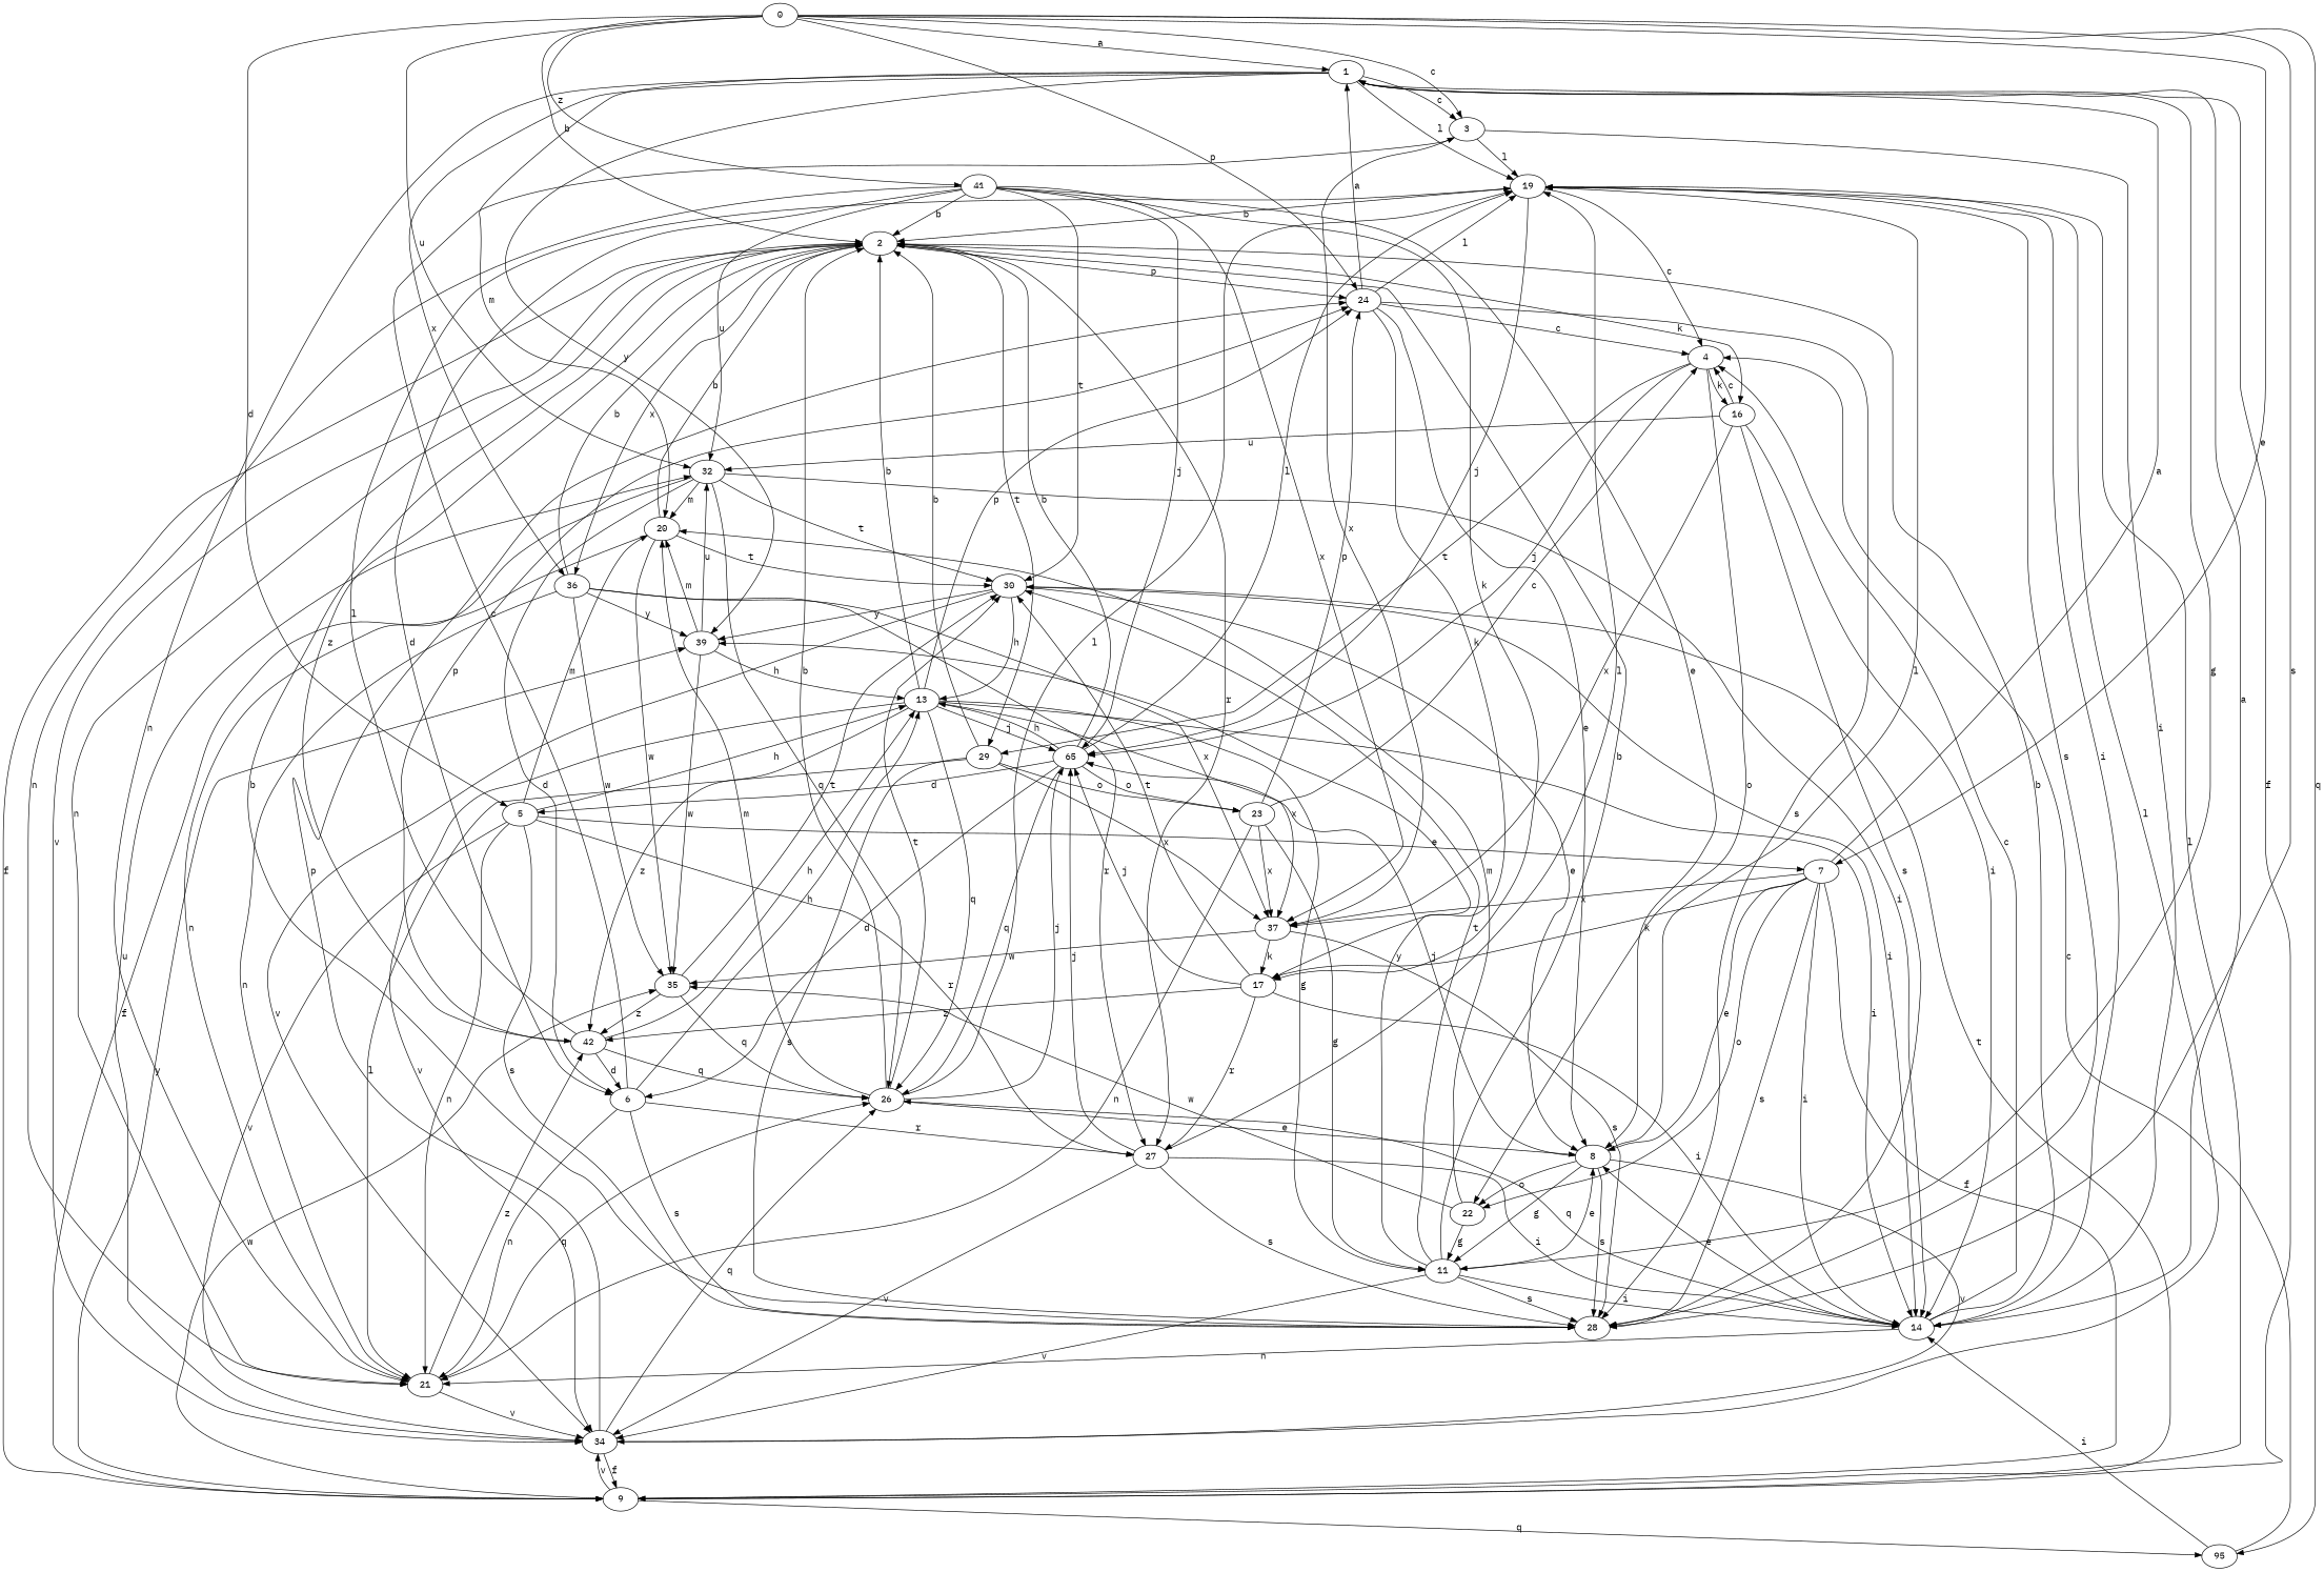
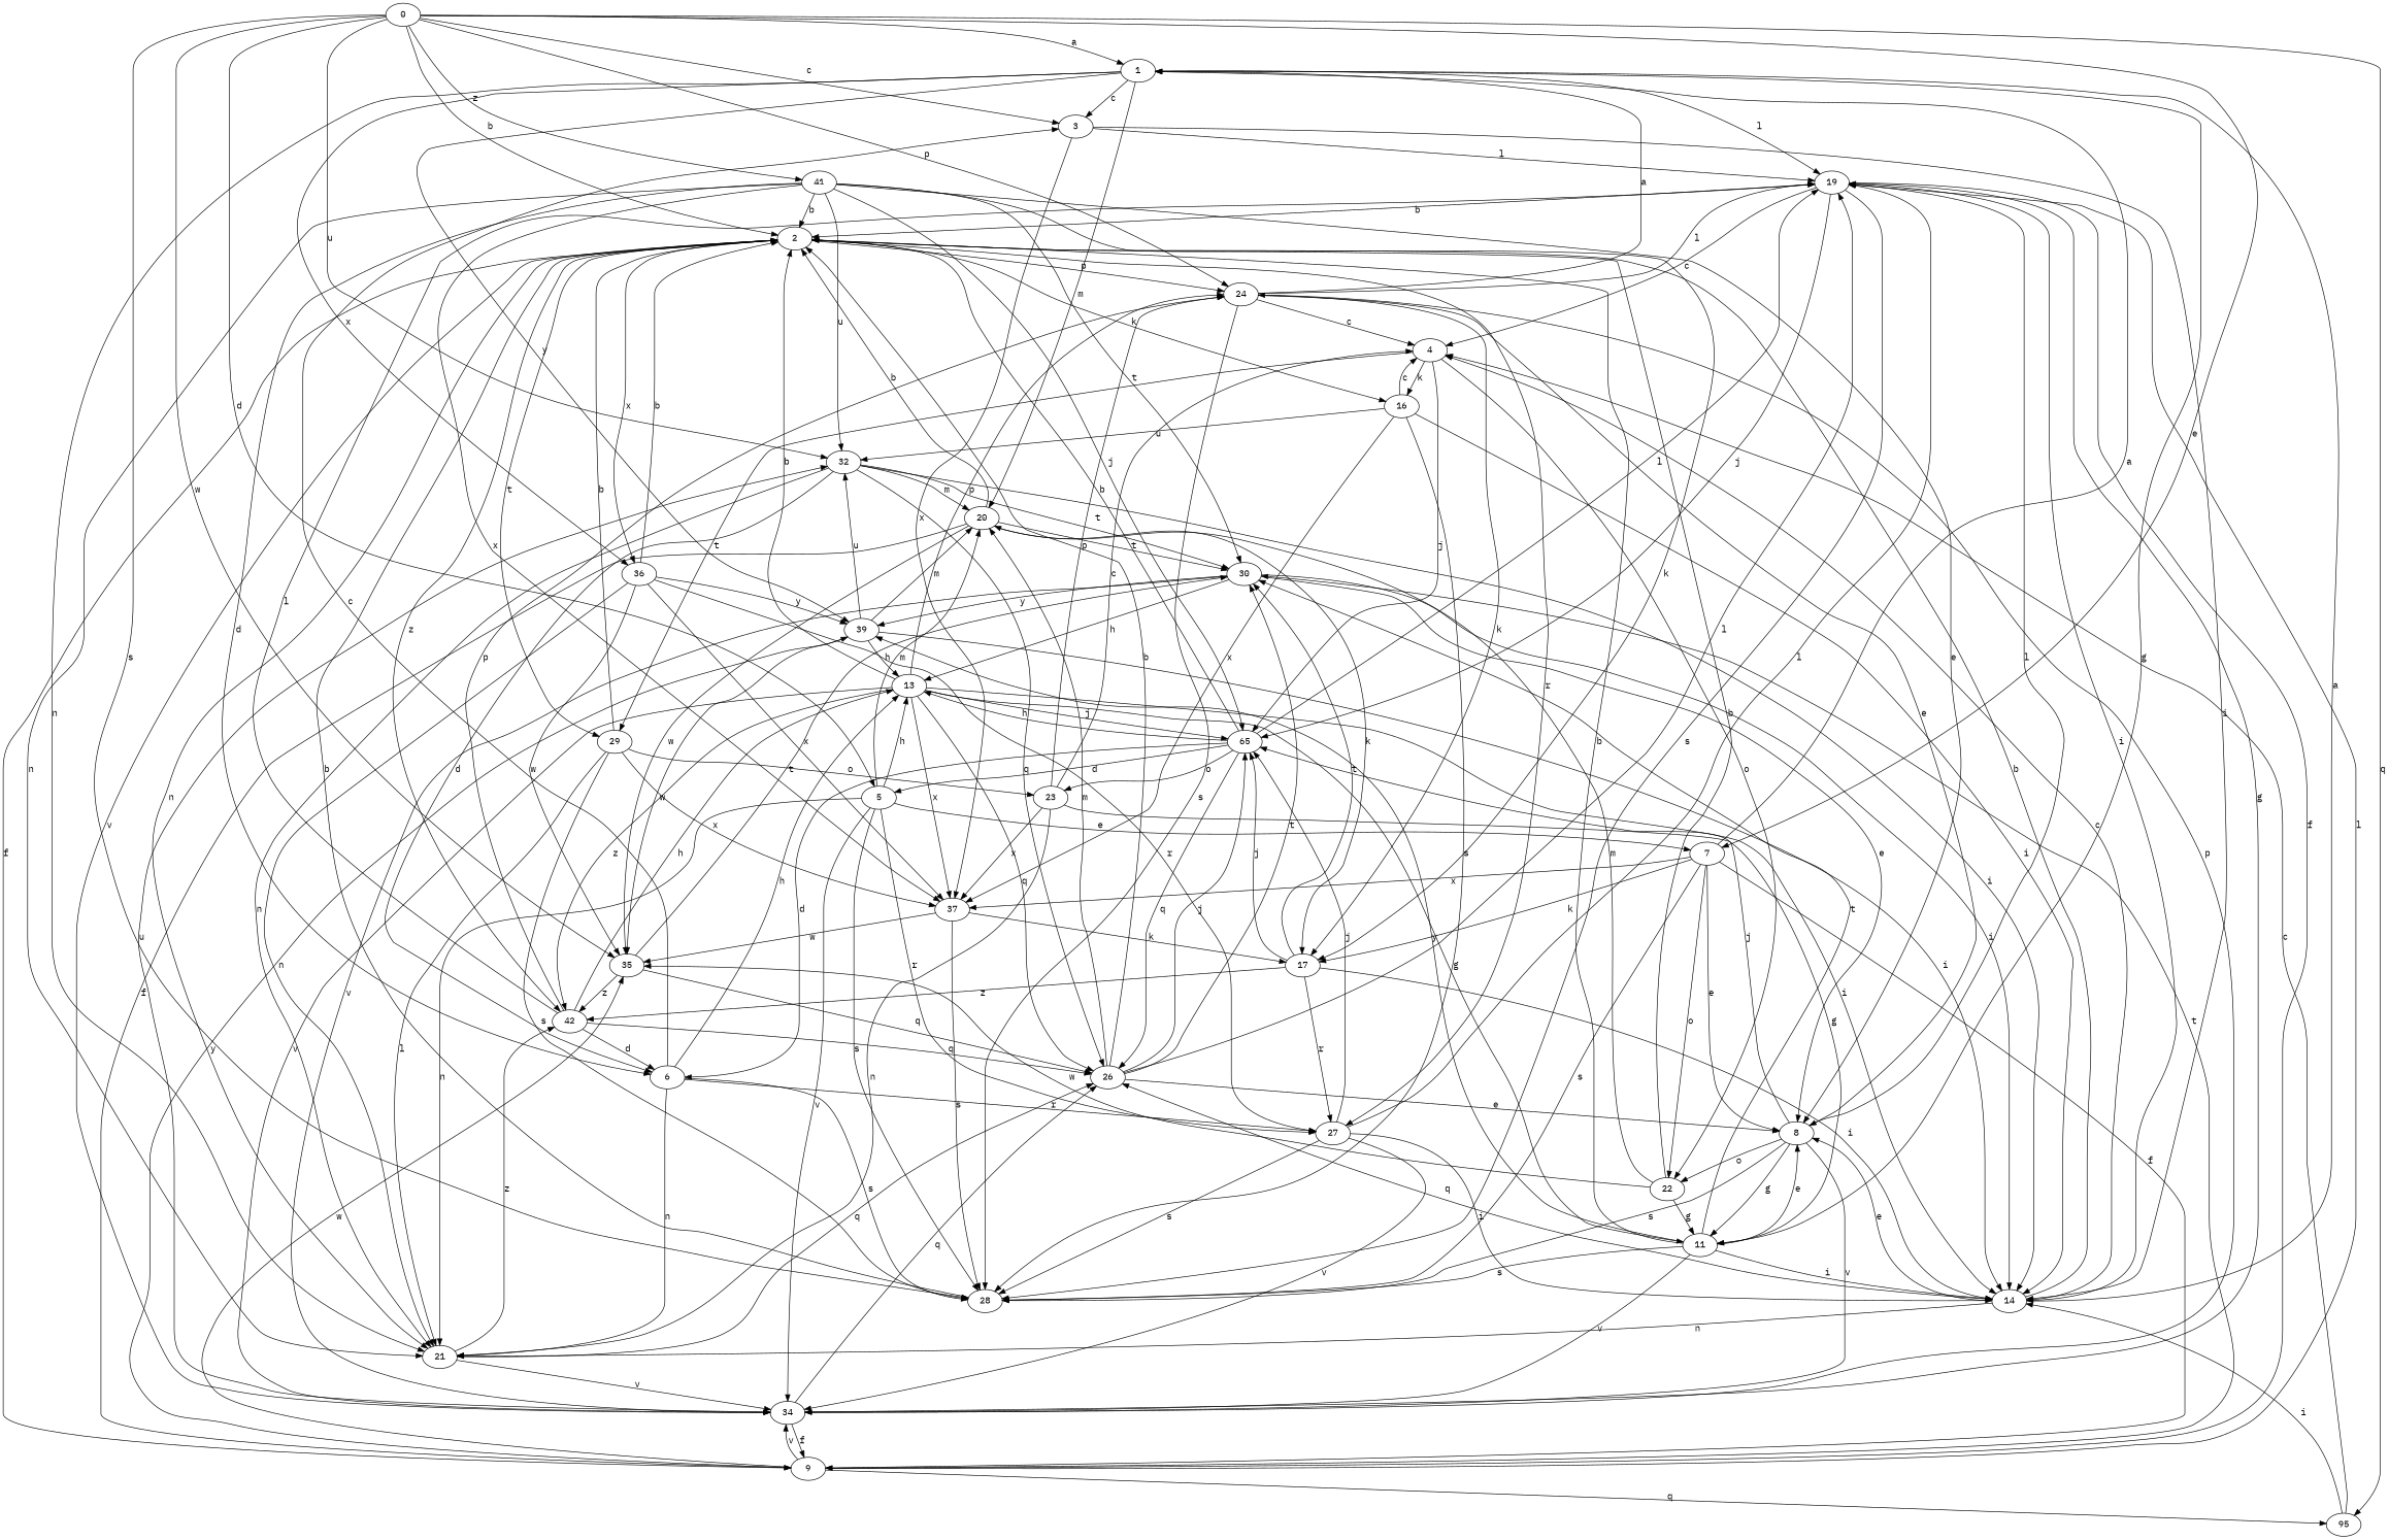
  strict digraph {
    fontname="IBM Plex Mono"
    node [fontname="IBM Plex Mono"]
    edge [fontname="IBM Plex Mono"]
    0
    1
    2
    3
    5
    7
    24
    n8 [label=95]
    28
    32
    35
    41
    11
    19
    20
    21
    36
    39
    9
    16
    27
    29
    34
    42
    14
    37
    13
    22
    8
    17
    4
    6
    30
    26
    n35 [label=65]
    23
    0 -> 1 [label=a]
    0 -> 2 [label=b]
    0 -> 3 [label=c]
    0 -> 5 [label=d]
    0 -> 7 [label=e]
    0 -> 24 [label=p]
    0 -> n8 [label=q]
    0 -> 28 [label=s]
    0 -> 32 [label=u]
+   0 -> 35 [label=w]
    0 -> 41 [label=z]
    1 -> 3 [label=c]
    1 -> 11 [label=g]
    1 -> 19 [label=l]
    1 -> 20 [label=m]
    1 -> 21 [label=n]
    1 -> 36 [label=x]
    1 -> 39 [label=y]
    2 -> 24 [label=p]
    2 -> 21 [label=n]
    2 -> 36 [label=x]
    2 -> 9 [label=f]
    2 -> 16 [label=k]
    2 -> 27 [label=r]
    2 -> 29 [label=t]
    2 -> 34 [label=v]
    2 -> 42 [label=z]
    3 -> 19 [label=l]
    3 -> 14 [label=i]
    3 -> 37 [label=x]
    5 -> 7 [label=e]
    5 -> 28 [label=s]
    5 -> 20 [label=m]
    5 -> 21 [label=n]
    5 -> 27 [label=r]
    5 -> 34 [label=v]
    5 -> 13 [label=h]
    7 -> 1 [label=a]
    7 -> 28 [label=s]
    7 -> 9 [label=f]
-   7 -> 14 [label=i]
+   39 -> 14 [label=i]
    7 -> 37 [label=x]
    7 -> 22 [label=o]
    7 -> 8 [label=e]
    7 -> 17 [label=k]
    24 -> 1 [label=a]
    24 -> 28 [label=s]
    24 -> 19 [label=l]
    24 -> 8 [label=e]
    24 -> 17 [label=k]
    24 -> 4 [label=c]
    n8 -> 14 [label=i]
    n8 -> 4 [label=c]
    28 -> 2 [label=b]
    32 -> 20 [label=m]
    32 -> 21 [label=n]
    32 -> 14 [label=i]
    32 -> 6 [label=d]
    32 -> 30 [label=t]
    32 -> 26 [label=q]
    35 -> 42 [label=z]
    35 -> 30 [label=t]
    35 -> 26 [label=q]
    41 -> 2 [label=b]
    41 -> 32 [label=u]
    41 -> 21 [label=n]
    41 -> 37 [label=x]
    41 -> 8 [label=e]
    41 -> 17 [label=k]
    41 -> 6 [label=d]
    41 -> 30 [label=t]
    41 -> n35 [label=j]
    11 -> 2 [label=b]
    11 -> 28 [label=s]
    11 -> 39 [label=y]
    11 -> 34 [label=v]
    11 -> 14 [label=i]
    11 -> 8 [label=e]
    11 -> 30 [label=t]
    19 -> 2 [label=b]
    19 -> 28 [label=s]
-   1 -> 9 [label=f]
+   19 -> 9 [label=f]
    19 -> 14 [label=i]
    19 -> 4 [label=c]
    19 -> n35 [label=j]
    20 -> 2 [label=b]
    20 -> 35 [label=w]
    20 -> 9 [label=f]
+   20 -> 17 [label=k]
    20 -> 30 [label=t]
    21 -> 34 [label=v]
    21 -> 42 [label=z]
    21 -> 26 [label=q]
    36 -> 2 [label=b]
    36 -> 35 [label=w]
    36 -> 21 [label=n]
    36 -> 39 [label=y]
    36 -> 27 [label=r]
    36 -> 37 [label=x]
    39 -> 32 [label=u]
    39 -> 35 [label=w]
    39 -> 20 [label=m]
    39 -> 13 [label=h]
    9 -> n8 [label=q]
    9 -> 35 [label=w]
    9 -> 19 [label=l]
    9 -> 39 [label=y]
    9 -> 34 [label=v]
    9 -> 30 [label=t]
    16 -> 28 [label=s]
    16 -> 32 [label=u]
    16 -> 14 [label=i]
    16 -> 37 [label=x]
    16 -> 4 [label=c]
    27 -> 28 [label=s]
    27 -> 19 [label=l]
    27 -> 34 [label=v]
    27 -> 14 [label=i]
    27 -> n35 [label=j]
    29 -> 2 [label=b]
    29 -> 28 [label=s]
    29 -> 21 [label=l]
    29 -> 37 [label=x]
    29 -> 23 [label=o]
    34 -> 24 [label=p]
    34 -> 32 [label=u]
-   34 -> 19 [label=l]
+   34 -> 19 [label=g]
    34 -> 9 [label=f]
    34 -> 26 [label=q]
    42 -> 24 [label=p]
    42 -> 19 [label=l]
    42 -> 13 [label=h]
    42 -> 6 [label=d]
    42 -> 26 [label=q]
    14 -> 1 [label=a]
    14 -> 2 [label=b]
    14 -> 21 [label=n]
    14 -> 8 [label=e]
    14 -> 4 [label=c]
    14 -> 26 [label=q]
    37 -> 28 [label=s]
    37 -> 35 [label=w]
    37 -> 17 [label=k]
    13 -> 2 [label=b]
    13 -> 24 [label=p]
    13 -> 11 [label=g]
    13 -> 34 [label=v]
    13 -> 42 [label=z]
    13 -> 14 [label=i]
    13 -> 37 [label=x]
    13 -> 26 [label=q]
    13 -> n35 [label=j]
+   22 -> 2 [label=b]
    22 -> 35 [label=w]
    22 -> 11 [label=g]
    22 -> 20 [label=m]
    8 -> 28 [label=s]
    8 -> 11 [label=g]
    8 -> 19 [label=l]
    8 -> 34 [label=v]
    8 -> 22 [label=o]
    8 -> n35 [label=j]
    17 -> 27 [label=r]
    17 -> 42 [label=z]
    17 -> 14 [label=i]
    17 -> 30 [label=t]
    17 -> n35 [label=j]
    4 -> 16 [label=k]
    4 -> 29 [label=t]
    4 -> 22 [label=o]
    4 -> n35 [label=j]
    6 -> 3 [label=c]
    6 -> 28 [label=s]
    6 -> 21 [label=n]
    6 -> 27 [label=r]
    6 -> 13 [label=h]
    30 -> 39 [label=y]
    30 -> 34 [label=v]
    30 -> 14 [label=i]
    30 -> 13 [label=h]
    30 -> 8 [label=e]
    26 -> 2 [label=b]
    26 -> 19 [label=l]
    26 -> 20 [label=m]
    26 -> 8 [label=e]
    26 -> 30 [label=t]
    26 -> n35 [label=j]
    n35 -> 2 [label=b]
    n35 -> 5 [label=d]
    n35 -> 19 [label=l]
    n35 -> 13 [label=h]
    n35 -> 6 [label=d]
    n35 -> 26 [label=q]
    n35 -> 23 [label=o]
    23 -> 24 [label=p]
    23 -> 11 [label=g]
    23 -> 21 [label=n]
    23 -> 37 [label=x]
    23 -> 4 [label=c]
  }
